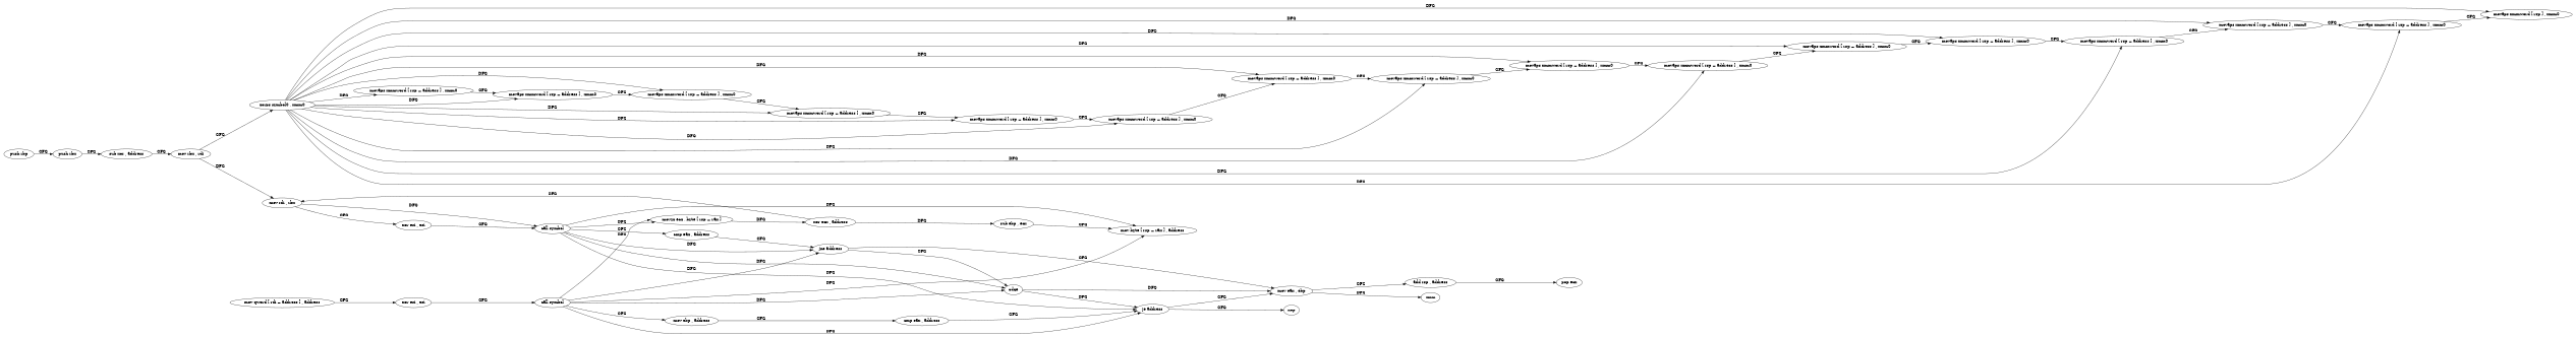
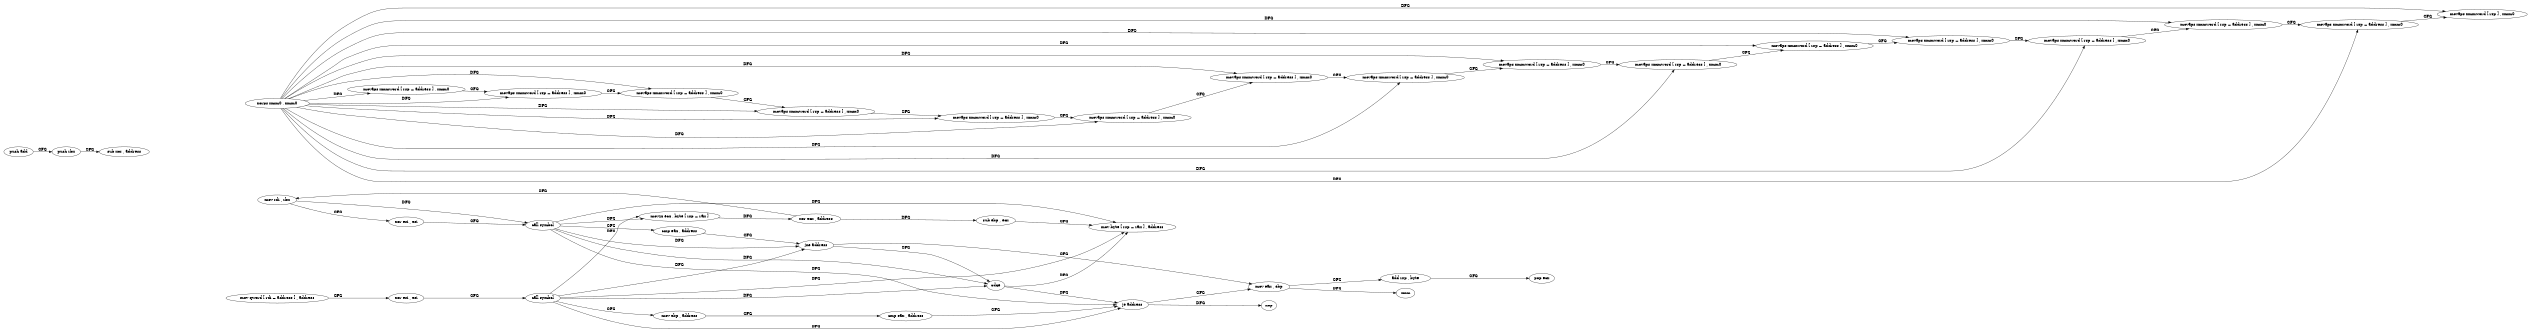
  digraph {
    rankdir=LR
-   n1 [label="push rbp"]
+   n1 [label="push add"]
    n2 [label="push rbx"]
    n3 [label="sub xor , address"]
-   n4 [label="mov rbx , rdi"]
-   n5 [label="xorps symbol0 , xmm0"]
+   n5 [label="xorps xmm0 , xmm0"]
    n6 [label="mov rdi , rbx"]
    n7 [label="movaps xmmword [ rsp + address ] , xmm0"]
    n8 [label="movaps xmmword [ rsp + address ] , xmm0"]
    n9 [label="movaps xmmword [ rsp + address ] , xmm0"]
    n10 [label="movaps xmmword [ rsp + address ] , xmm0"]
    n11 [label="movaps xmmword [ rsp + address ] , xmm0"]
    n12 [label="movaps xmmword [ rsp + address ] , xmm0"]
    n13 [label="movaps xmmword [ rsp + address ] , xmm0"]
    n14 [label="movaps xmmword [ rsp + address ] , xmm0"]
    n15 [label="movaps xmmword [ rsp + address ] , xmm0"]
    n16 [label="movaps xmmword [ rsp + address ] , xmm0"]
    n17 [label="movaps xmmword [ rsp + address ] , xmm0"]
    n18 [label="movaps xmmword [ rsp + address ] , xmm0"]
    n19 [label="movaps xmmword [ rsp + address ] , xmm0"]
    n20 [label="movaps xmmword [ rsp + address ] , xmm0"]
    n21 [label="movaps xmmword [ rsp + address ] , xmm0"]
    n22 [label="movaps xmmword [ rsp ] , xmm0"]
    n23 [label="xor esi , esi"]
    n24 [label="call symbol"]
    n25 [label="mov qword [ rdi + address ] , address"]
    n26 [label="xor esi , esi"]
    n27 [label="call symbol"]
    n28 [label="mov ebp , address"]
    n29 [label="je address"]
    n30 [label=cdqe]
    n31 [label="movzx ecx , byte [ rsp + rax ]"]
    n32 [label="mov byte [ rsp + rax ] , address"]
    n33 [label="jne address"]
    n34 [label="cmp eax , address"]
    n35 [label="mov eax , ebp"]
    n36 [label=nop]
    n37 [label="xor ecx , address"]
-   n38 [label="add rsp , address"]
+   n38 [label="add rsp , byte"]
    n39 [label=xmm]
    n40 [label="sub ebp , ecx"]
    n41 [label="pop ecx"]
    n42 [label="cmp eax , address"]
    n1 -> n2 [label=CFG]
    n2 -> n3 [label=CFG]
-   n3 -> n4 [label=CFG]
-   n4 -> n5 [label=CFG]
-   n4 -> n6 [label=DFG]
    n5 -> n7 [label=DFG]
    n5 -> n8 [label=DFG]
    n5 -> n9 [label=DFG]
    n5 -> n10 [label=DFG]
    n5 -> n11 [label=DFG]
    n5 -> n12 [label=DFG]
    n5 -> n13 [label=DFG]
    n5 -> n14 [label=DFG]
    n5 -> n15 [label=DFG]
    n5 -> n16 [label=DFG]
    n5 -> n17 [label=DFG]
    n5 -> n18 [label=DFG]
    n5 -> n19 [label=DFG]
    n5 -> n20 [label=DFG]
    n5 -> n21 [label=DFG]
    n5 -> n22 [label=DFG]
    n6 -> n23 [label=CFG]
    n6 -> n24 [label=DFG]
    n7 -> n8 [label=CFG]
    n8 -> n9 [label=CFG]
    n9 -> n10 [label=CFG]
    n10 -> n11 [label=CFG]
    n11 -> n12 [label=CFG]
    n12 -> n13 [label=CFG]
    n13 -> n14 [label=CFG]
    n14 -> n15 [label=CFG]
    n15 -> n16 [label=CFG]
    n16 -> n17 [label=CFG]
    n17 -> n18 [label=CFG]
    n18 -> n19 [label=CFG]
    n19 -> n20 [label=CFG]
    n20 -> n21 [label=CFG]
    n21 -> n22 [label=CFG]
    n23 -> n24 [label=CFG]
    n24 -> n29 [label=DFG]
    n24 -> n30 [label=DFG]
    n24 -> n31 [label=DFG]
    n24 -> n32 [label=DFG]
    n24 -> n33 [label=DFG]
    n24 -> n42 [label=CFG]
    n25 -> n26 [label=CFG]
    n26 -> n27 [label=CFG]
    n27 -> n28 [label=CFG]
    n27 -> n29 [label=DFG]
    n27 -> n30 [label=DFG]
    n27 -> n31 [label=DFG]
    n27 -> n32 [label=DFG]
    n27 -> n33 [label=DFG]
    n28 -> n34 [label=CFG]
    n29 -> n35 [label=CFG]
-   n29 -> n36 [label=CFG]
+   n29 -> n36 [label=DFG]
    n30 -> n29 [label=DFG]
-   n30 -> n35 [label=DFG]
+   n30 -> n32 [label=DFG]
    n31 -> n37 [label=DFG]
    n33 -> n30 [label=CFG]
    n33 -> n35 [label=CFG]
    n34 -> n29 [label=CFG]
    n35 -> n38 [label=CFG]
    n35 -> n39 [label=DFG]
    n37 -> n6 [label=CFG]
    n37 -> n40 [label=DFG]
    n38 -> n41 [label=CFG]
    n40 -> n32 [label=CFG]
    n42 -> n33 [label=CFG]
  }
